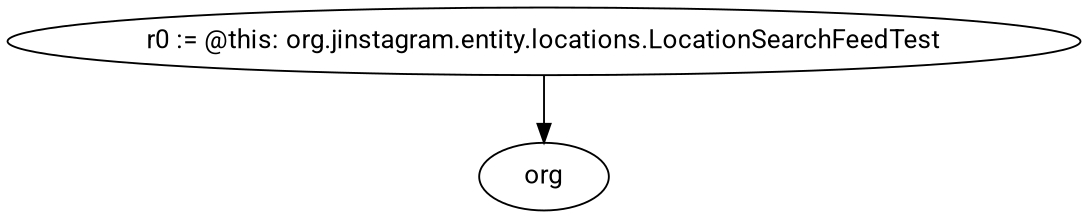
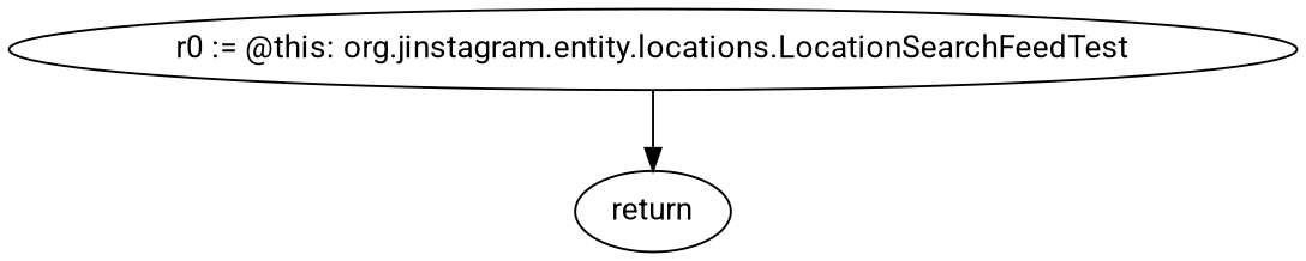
  digraph {
    fontname=Roboto
    node [fontname=Roboto]
    "r0 := @this: org.jinstagram.entity.locations.LocationSearchFeedTest"
-   return [label=org]
+   return
    "r0 := @this: org.jinstagram.entity.locations.LocationSearchFeedTest" -> return [fontname=Roboto]
  }
